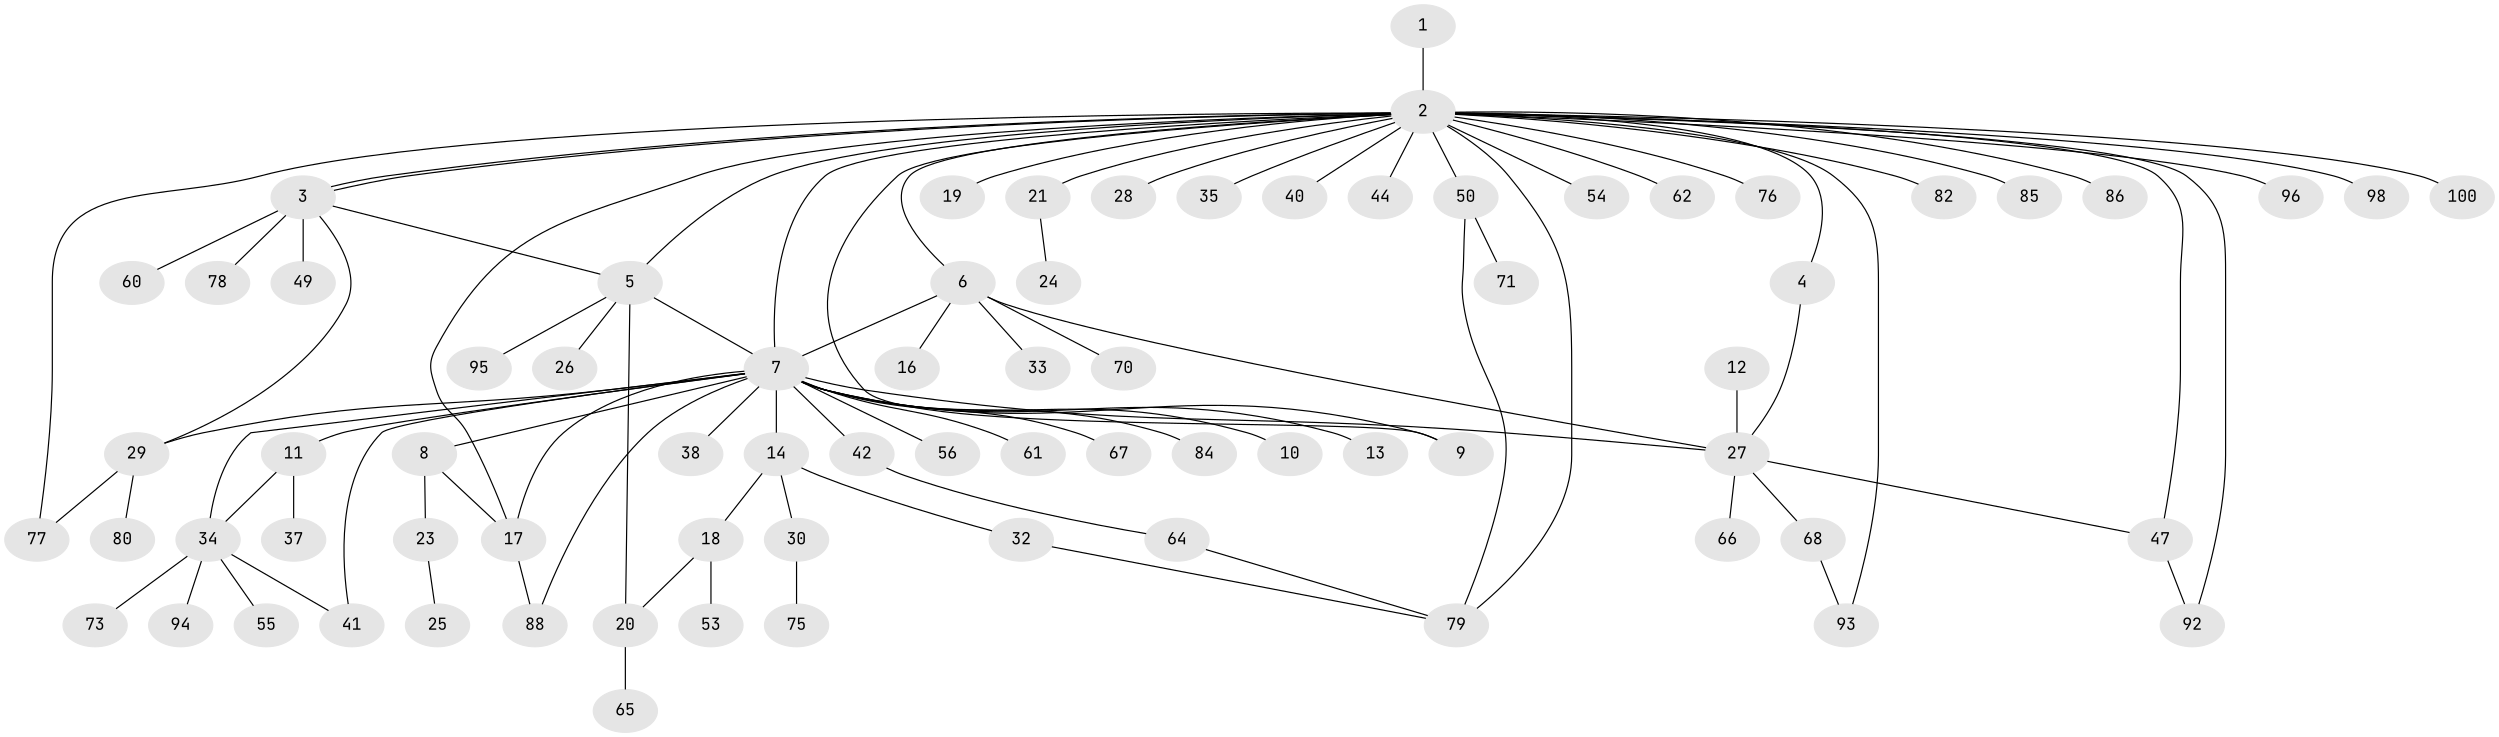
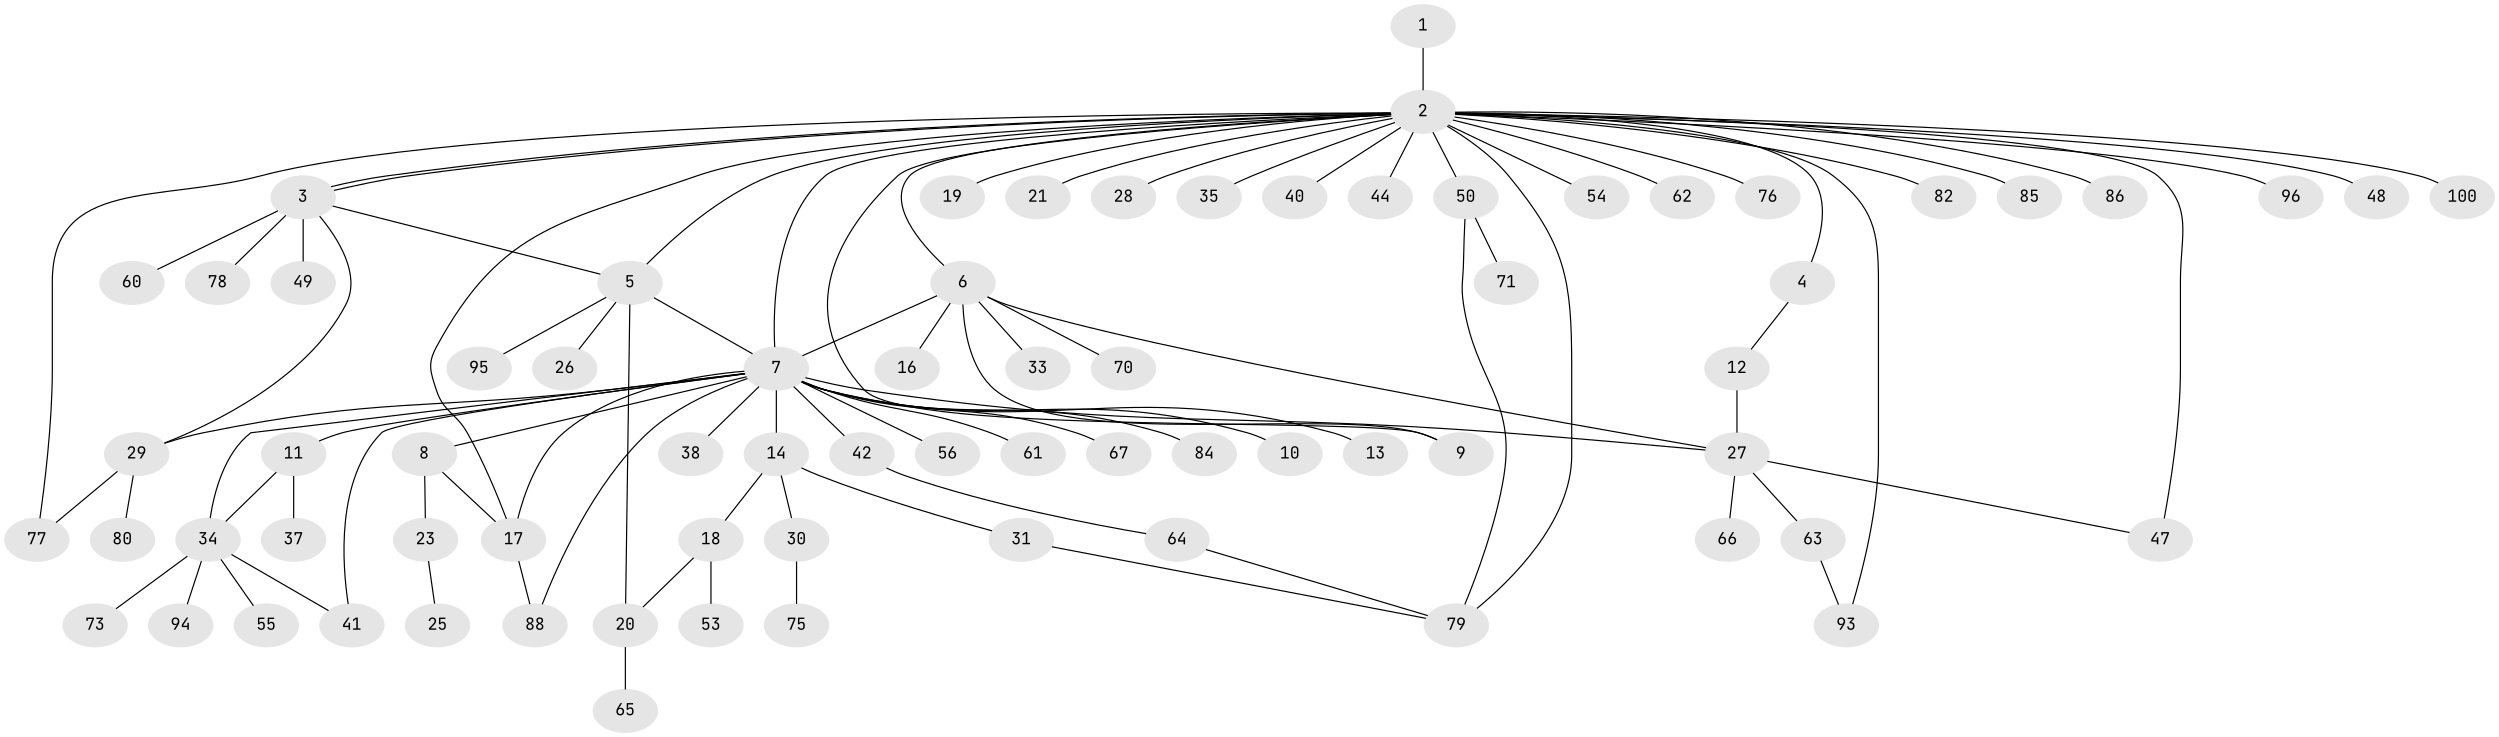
  graph {
    fontname="JetBrains Mono"
    node [color=gray90 fontname="JetBrains Mono" style=filled]
    edge [fontname="JetBrains Mono"]
    2 [super="+83"]
    3 [super="+97"]
    4 [super="+59"]
    5 [super="+22"]
    6 [super="+43"]
    7 [super="+74"]
    9
    17
    19
    21 [super="+31"]
    28
    35 [super="+58"]
    40
    44 [super="+69"]
    47 [super="+89"]
    50 [super="+57"]
    54 [super="+81"]
    62
    76
    77
    79 [super="+99"]
    82
    85
    86
-   92
    93
    96
-   98
+   98 [label=48]
    100
    1
    29 [super="+52"]
    49
    60
    78
    12
    20 [super="+48"]
    26
    95
    16
    27 [super="+46"]
    33
    70
    8 [super="+63"]
    10
    11 [super="+91"]
    13
    14 [super="+15"]
    34 [super="+45"]
    38
    41
    42
    56
    61
    67
    84
    88
-   24
    71
    80
    65
    66
-   68
+   68 [label=63]
    23 [super="+39"]
    37
    18 [super="+90"]
    30 [super="+51"]
-   32 [super="+36"]
+   32 [super="+36" label=31]
    55
    73 [super="+87"]
    94
    64
    25
    53
    75
    2 -- 3
    2 -- 3
    2 -- 4
    2 -- 5
    2 -- 6
    2 -- 7
    2 -- 9
    2 -- 17
    2 -- 19
    2 -- 21
    2 -- 28
    2 -- 35 [weight=2]
    2 -- 40
    2 -- 44
    2 -- 47
    2 -- 50
    2 -- 54
    2 -- 62
    2 -- 76
    2 -- 77
    2 -- 79
    2 -- 82
    2 -- 85
    2 -- 86
-   2 -- 92
    2 -- 93
    2 -- 96
    2 -- 98
    2 -- 100
    3 -- 5
    3 -- 29
    3 -- 49 [weight=2]
    3 -- 60
    3 -- 78 [weight=2]
-   4 -- 27
+   4 -- 12
    5 -- 7
    5 -- 20 [weight=2]
    5 -- 26
    5 -- 95
    6 -- 7
-   7 -- 9
+   6 -- 9
    6 -- 16
    6 -- 27
    6 -- 33
    6 -- 70
    7 -- 17
    7 -- 29
    7 -- 27
    7 -- 8
    7 -- 10
    7 -- 11
    7 -- 13
    7 -- 14
    7 -- 34
    7 -- 38
    7 -- 41
    7 -- 42
    7 -- 56
    7 -- 61
    7 -- 67
    7 -- 84
    7 -- 88
    17 -- 88
-   21 -- 24
-   47 -- 92
    50 -- 79
    50 -- 71
    1 -- 2
    29 -- 77
    29 -- 80
    12 -- 27
    20 -- 65
    27 -- 47
    27 -- 66
    27 -- 68
    8 -- 17
    8 -- 23
    11 -- 34
    11 -- 37
    14 -- 18
    14 -- 30
    14 -- 32
    34 -- 41
    34 -- 55
    34 -- 73
    34 -- 94
    42 -- 64
    68 -- 93
    23 -- 25
    18 -- 20
    18 -- 53
    30 -- 75
    32 -- 79
    64 -- 79
  }
